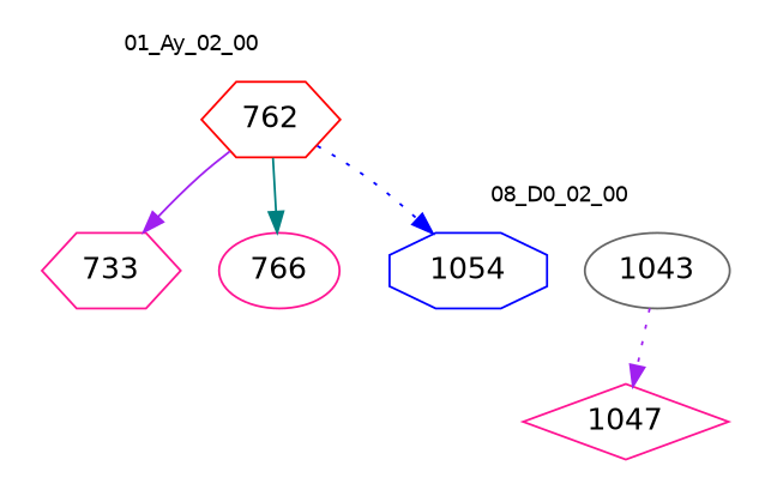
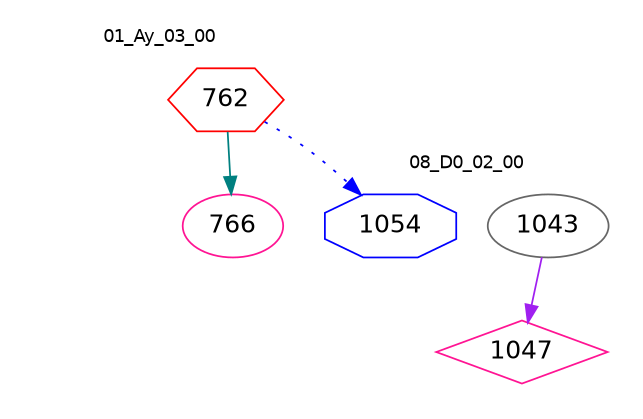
  digraph {
    fontname="DejaVu Sans"
    node [color=deeppink fontname="DejaVu Sans" shape=hexagon]
    edge [color=purple fontname="DejaVu Sans" style=solid]
    n1 [color=red label=762]
-   n2 [label=733]
    n3 [label=766 shape=ellipse]
    n4 [color=gray40 label=1043 shape=ellipse]
    n5 [label=1047 shape=diamond]
    n6 [color=blue label=1054 shape=octagon]
    subgraph cluster_1 {
      color=white
      fontsize=10
-     label="01_Ay_02_00"
+     label="01_Ay_03_00"
      n1
-     n2
      n3
    }
    subgraph cluster_2 {
      color=white
      fontsize=10
      label="08_D0_02_00"
      n4
      n5
      n6
    }
-   n1 -> n2
    n1 -> n3 [color=teal]
    n1 -> n6 [color=blue style=dotted]
-   n4 -> n5 [style=dotted]
+   n4 -> n5
  }
